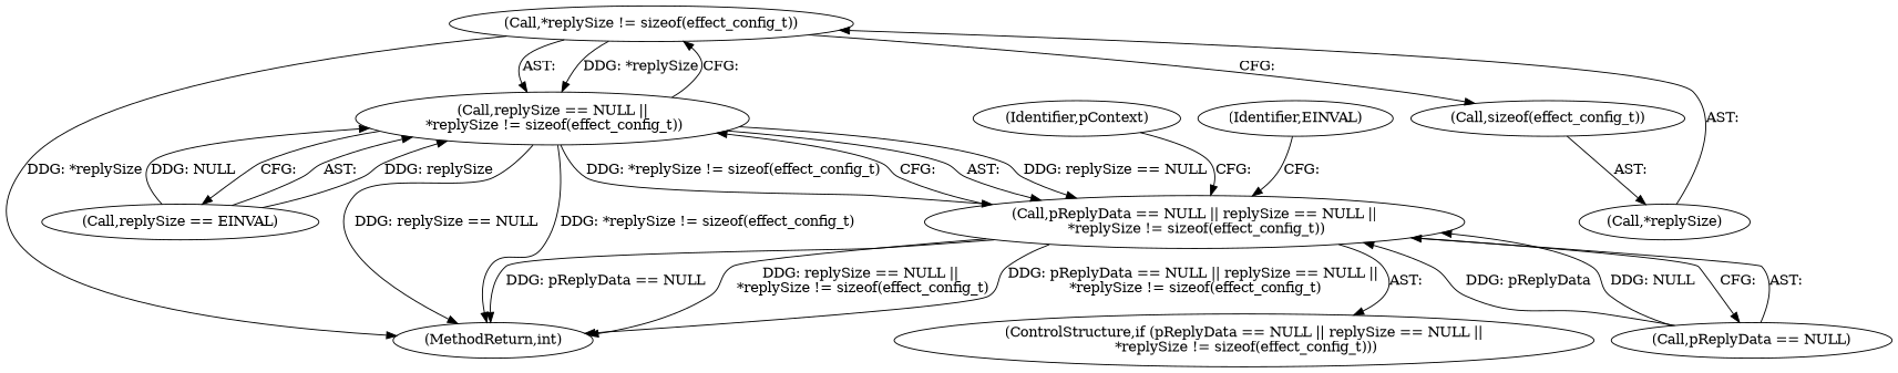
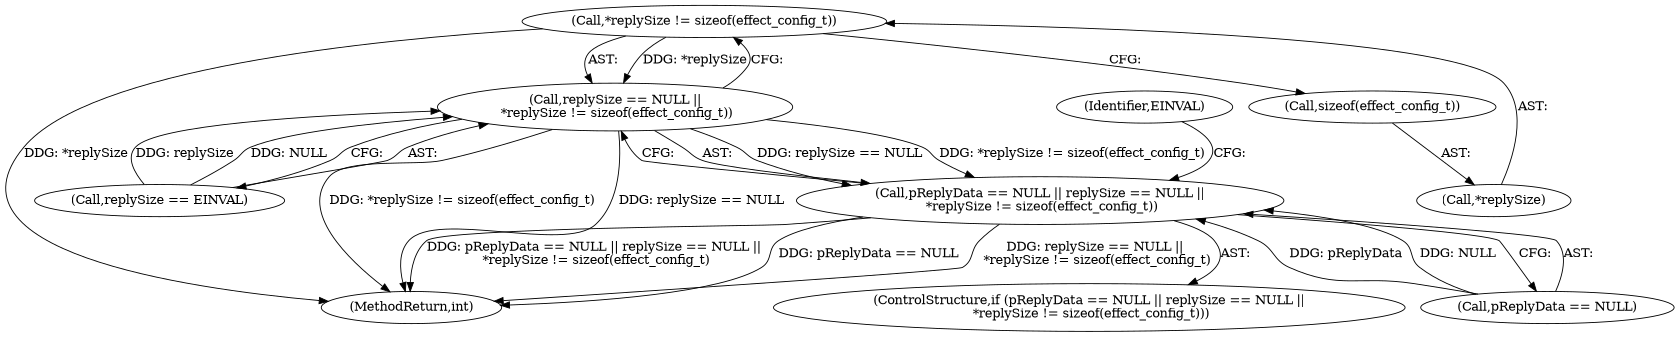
  digraph {
    n1 [label="(Call,*replySize != sizeof(effect_config_t))"]
    n2 [label="(Call,replySize == NULL ||\n *replySize != sizeof(effect_config_t))"]
    n3 [label="(MethodReturn,int)"]
    n4 [label="(Call,sizeof(effect_config_t))"]
    n5 [label="(Call,pReplyData == NULL || replySize == NULL ||\n *replySize != sizeof(effect_config_t))"]
    n6 [label="(Call,replySize == EINVAL)"]
    n7 [label="(Call,*replySize)"]
    n8 [label="(Call,pReplyData == NULL)"]
    n9 [label="(ControlStructure,if (pReplyData == NULL || replySize == NULL ||\n *replySize != sizeof(effect_config_t)))"]
-   n10 [label="(Identifier,pContext)"]
    n11 [label="(Identifier,EINVAL)"]
    n1 -> n2 [label="AST: "]
    n1 -> n2 [label="DDG: *replySize"]
    n1 -> n3 [label="DDG: *replySize"]
    n1 -> n4 [label="CFG: "]
    n2 -> n1 [label="CFG: "]
    n2 -> n3 [label="DDG: *replySize != sizeof(effect_config_t)"]
    n2 -> n3 [label="DDG: replySize == NULL"]
    n2 -> n5 [label="AST: "]
    n2 -> n5 [label="DDG: replySize == NULL"]
    n2 -> n5 [label="DDG: *replySize != sizeof(effect_config_t)"]
    n2 -> n6 [label="CFG: "]
    n4 -> n7 [label="AST: "]
    n5 -> n2 [label="CFG: "]
    n5 -> n3 [label="DDG: replySize == NULL ||\n *replySize != sizeof(effect_config_t)"]
    n5 -> n3 [label="DDG: pReplyData == NULL || replySize == NULL ||\n *replySize != sizeof(effect_config_t)"]
    n5 -> n3 [label="DDG: pReplyData == NULL"]
    n5 -> n8 [label="CFG: "]
    n5 -> n9 [label="AST: "]
    n6 -> n2 [label="AST: "]
    n6 -> n2 [label="DDG: replySize"]
    n6 -> n2 [label="DDG: NULL"]
    n7 -> n1 [label="AST: "]
    n8 -> n5 [label="AST: "]
    n8 -> n5 [label="DDG: pReplyData"]
    n8 -> n5 [label="DDG: NULL"]
-   n10 -> n5 [label="CFG: "]
    n11 -> n5 [label="CFG: "]
  }
